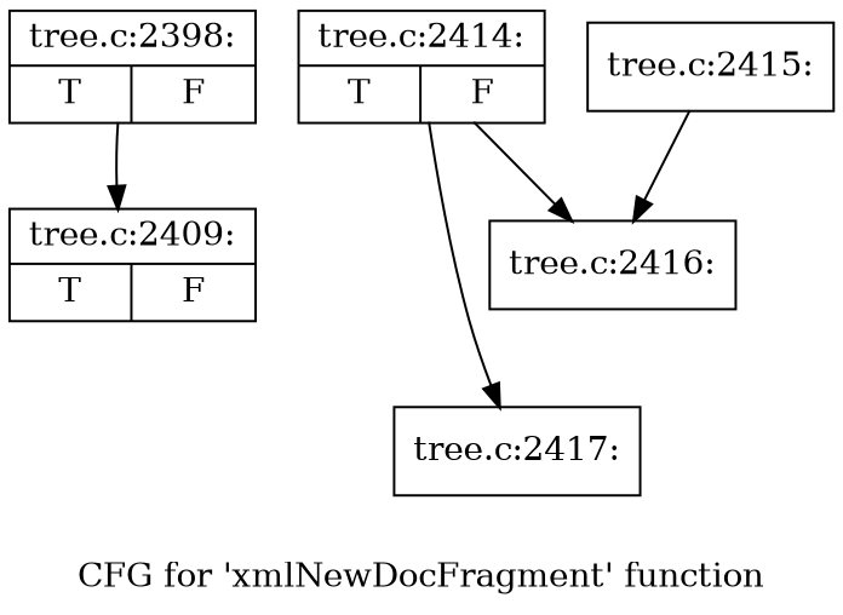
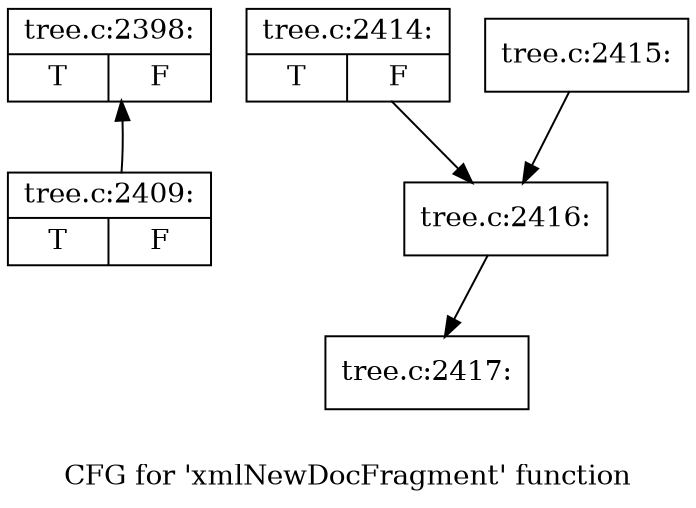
  digraph {
    label="CFG for 'xmlNewDocFragment' function"
    node [shape=record]
    n1 [label="{tree.c:2398:|{<s0>T|<s1>F}}"]
    n2 [label="{tree.c:2409:|{<s0>T|<s1>F}}"]
    n3 [label="{tree.c:2417:}"]
    n4 [label="{tree.c:2414:|{<s0>T|<s1>F}}"]
    n5 [label="{tree.c:2416:}"]
    n6 [label="{tree.c:2415:}"]
-   n1 -> n2
+   n2 -> n1
    n4 -> n5
-   n4 -> n3
+   n5 -> n3
    n6 -> n5
  }
